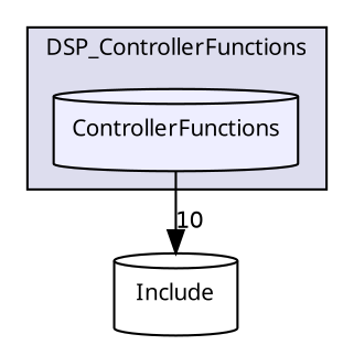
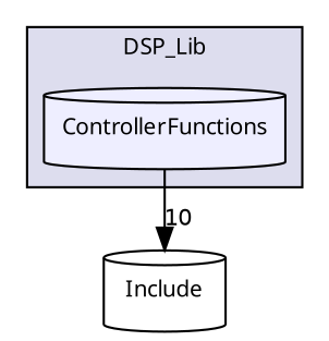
  digraph {
    compound=true
    fontname="Noto Sans"
    node [fontname="Noto Sans" fontsize=10 shape=cylinder]
    n1 [fillcolor="#eeeeff" label=ControllerFunctions pencolor=black style=filled]
    n2 [label=Include]
    subgraph cluster_1 {
      bgcolor="#ddddee"
      fontsize=10
-     label=DSP_ControllerFunctions
+     label=DSP_Lib
      pencolor=black
      n1
    }
    n1 -> n2 [headlabel=10 labeldistance=1.5 labelfontname=Helvetica labelfontsize=10 arrowhead=normal fontname="Noto Sans"]
  }
